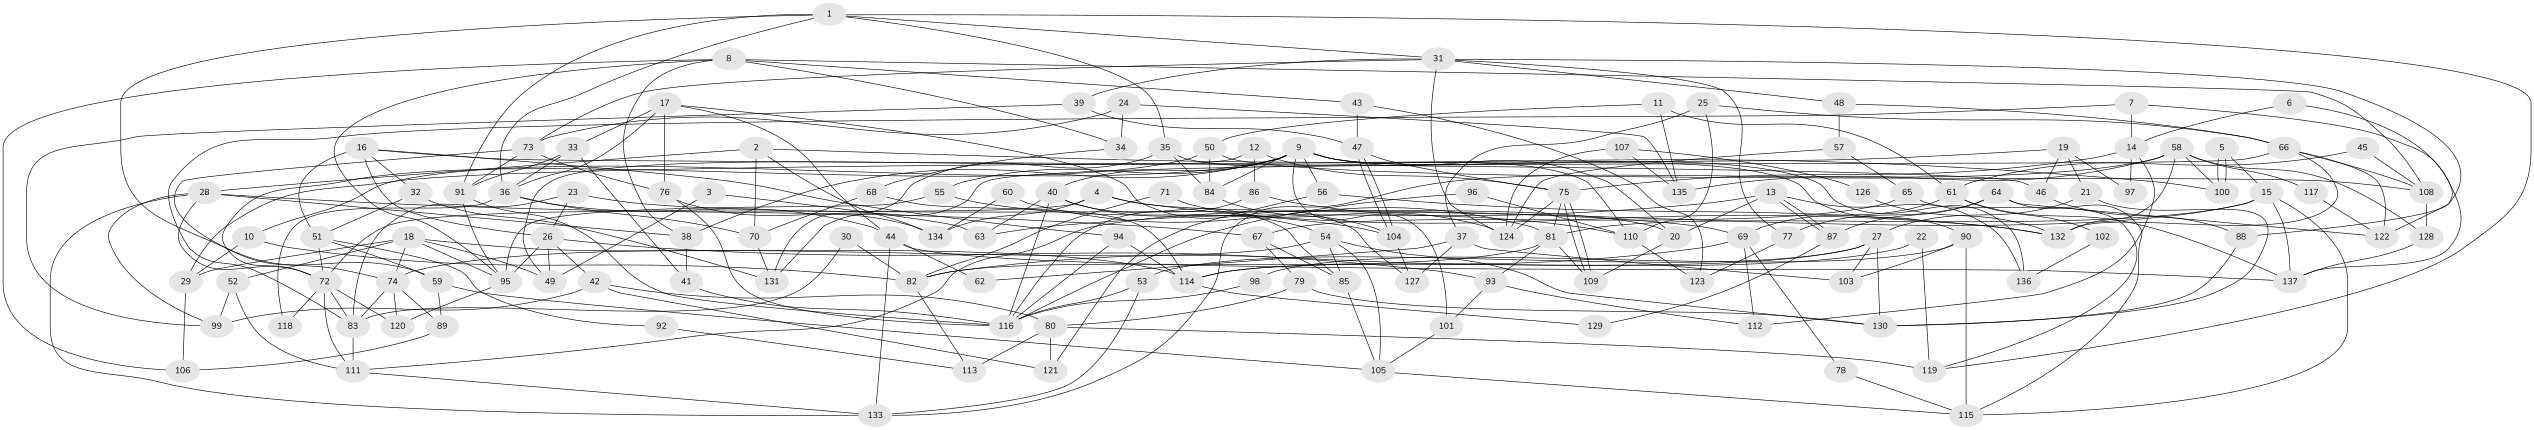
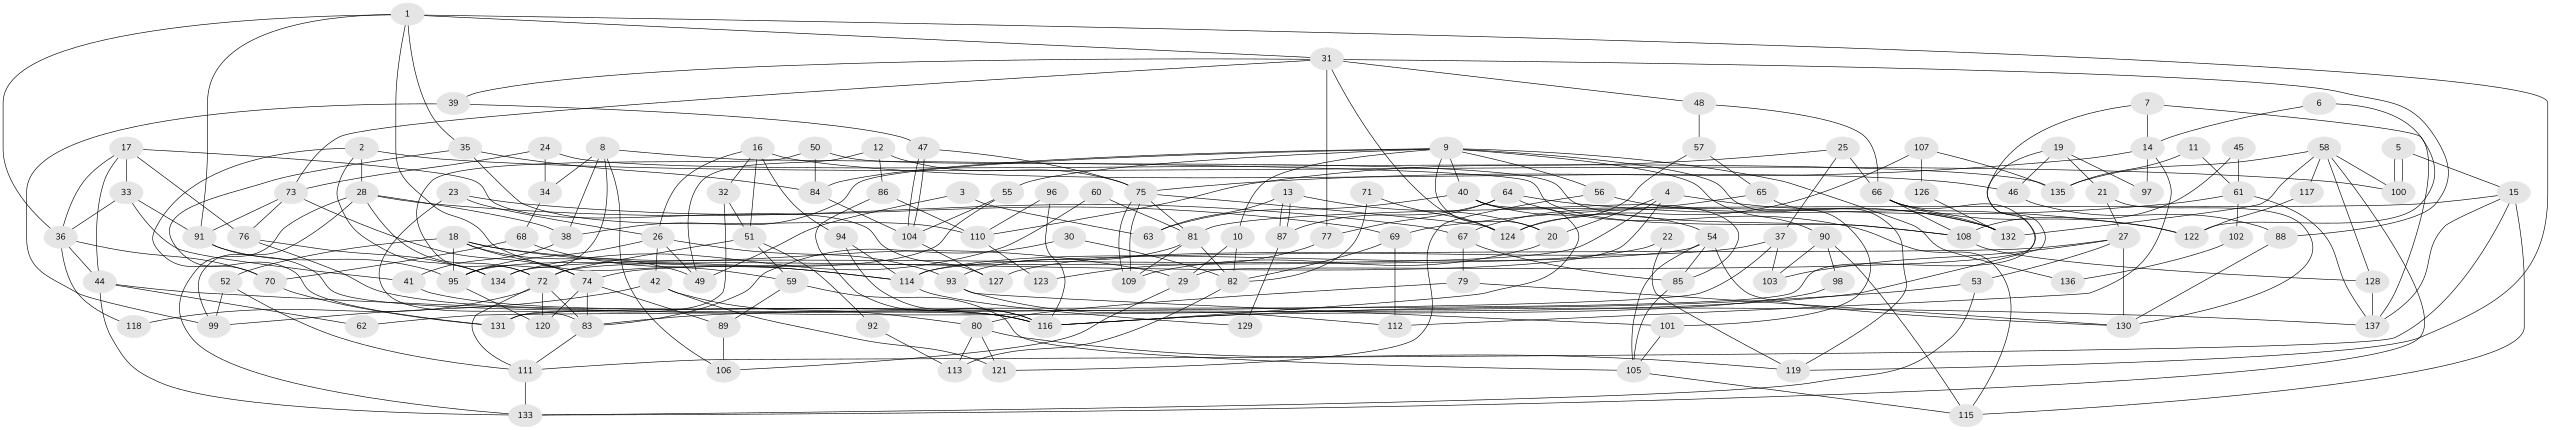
  graph {
    fontname=Nunito
    node [color=gray90 fontname=Nunito style=filled]
    edge [fontname=Nunito]
    1
    31
    35
    36
    59
    91
    119
    73
    39
    48
    77
    88
    124
    84
    110
    131
    70
    44
    118
    105
    89
    95
    116
    2
    28
    100
    134
    72
    38
    67
    99
    133
    3
    49
    63
    4
    20
    132
    109
    83
    111
    120
    5
    15
    137
    81
    115
    6
    14
    122
    75
    97
    112
    7
    8
    34
-   43
    106
    108
    68
    41
    47
    123
    128
    9
    10
    40
    55
    56
    90
    101
    136
    29
    82
    54
    85
    104
    121
    103
    98
    113
    11
    50
    61
    135
    69
    102
    12
    86
    13
    87
    129
    93
    16
    26
    32
    46
    51
    94
    42
    92
    114
    17
    33
    76
    127
    62
    18
    52
    74
    19
    21
    27
    130
    53
    22
    23
-   78
    24
    25
    37
    66
    80
    79
    30
    57
    45
    65
    58
    117
    60
    64
    71
    96
    107
    126
    1 -- 31
    1 -- 35
    1 -- 36
    1 -- 59
    1 -- 91
    1 -- 119
    31 -- 73
    31 -- 39
    31 -- 48
    31 -- 77
    31 -- 88
    31 -- 124
    35 -- 84
    35 -- 110
    35 -- 131
    36 -- 70
    36 -- 44
    36 -- 118
    59 -- 105
    59 -- 89
    91 -- 95
    91 -- 116
    73 -- 91
    73 -- 76
    73 -- 74
    39 -- 99
    39 -- 47
    48 -- 66
    48 -- 57
    77 -- 123
    88 -- 130
    84 -- 104
    110 -- 123
    70 -- 131
    44 -- 133
    44 -- 137
    44 -- 62
    105 -- 115
    89 -- 106
    95 -- 120
    2 -- 70
    2 -- 28
    2 -- 100
    2 -- 134
    28 -- 72
    28 -- 38
    28 -- 67
    28 -- 99
    28 -- 133
    72 -- 118
    72 -- 83
    72 -- 111
    72 -- 120
    38 -- 41
    67 -- 85
    67 -- 79
    3 -- 49
    3 -- 63
    4 -- 134
    4 -- 72
    4 -- 20
    4 -- 132
    20 -- 109
    83 -- 111
    111 -- 133
    5 -- 100
    5 -- 100
    5 -- 15
    15 -- 111
    15 -- 137
    15 -- 81
    15 -- 115
    81 -- 109
    81 -- 82
    81 -- 93
    6 -- 14
    6 -- 122
    14 -- 75
    14 -- 97
    14 -- 112
    75 -- 124
    75 -- 109
    75 -- 109
    75 -- 81
    7 -- 83
    7 -- 137
    7 -- 14
    8 -- 95
    8 -- 38
    8 -- 34
-   8 -- 43
    8 -- 106
    8 -- 108
    34 -- 68
-   43 -- 47
-   43 -- 123
    108 -- 128
    68 -- 70
    68 -- 114
    41 -- 116
    47 -- 75
    47 -- 104
    47 -- 104
    128 -- 137
    9 -- 84
    9 -- 38
    9 -- 20
    9 -- 10
    9 -- 40
    9 -- 55
    9 -- 56
    9 -- 90
    9 -- 101
    9 -- 136
    10 -- 29
    10 -- 82
    40 -- 116
    40 -- 63
    40 -- 54
    40 -- 85
    55 -- 95
    55 -- 104
    56 -- 132
    56 -- 121
    90 -- 115
    90 -- 103
    90 -- 98
    101 -- 105
    29 -- 106
    82 -- 113
    54 -- 105
    54 -- 85
    54 -- 74
    54 -- 130
    85 -- 105
    104 -- 127
    98 -- 116
-   11 -- 50
    11 -- 61
    11 -- 135
    50 -- 84
    50 -- 72
    50 -- 108
    61 -- 137
    61 -- 69
    61 -- 102
    69 -- 112
    69 -- 82
-   69 -- 78
    102 -- 136
    12 -- 49
    12 -- 75
    12 -- 86
    86 -- 110
    86 -- 116
    13 -- 63
    13 -- 20
-   13 -- 136
    13 -- 87
    13 -- 87
    87 -- 129
    93 -- 112
    93 -- 101
    16 -- 26
    16 -- 32
    16 -- 46
    16 -- 51
    16 -- 94
    26 -- 95
    26 -- 49
    26 -- 93
    26 -- 42
    32 -- 131
    32 -- 51
    46 -- 88
    51 -- 59
    51 -- 72
    51 -- 92
    94 -- 116
    94 -- 114
    42 -- 99
    42 -- 121
    42 -- 80
    92 -- 113
    114 -- 129
    17 -- 36
    17 -- 44
    17 -- 33
    17 -- 76
    17 -- 127
    33 -- 36
    33 -- 91
    33 -- 41
    76 -- 116
    76 -- 134
    18 -- 95
    18 -- 49
    18 -- 29
    18 -- 114
    18 -- 52
    18 -- 74
    52 -- 99
    52 -- 111
    74 -- 89
    74 -- 83
    74 -- 120
    19 -- 97
    19 -- 29
    19 -- 46
    19 -- 21
    21 -- 27
    21 -- 130
    27 -- 103
    27 -- 114
    27 -- 130
    27 -- 53
    53 -- 116
    53 -- 133
    22 -- 119
    22 -- 114
    23 -- 83
    23 -- 69
    23 -- 26
-   78 -- 115
    24 -- 73
    24 -- 34
    24 -- 135
    25 -- 110
    25 -- 37
    25 -- 66
    37 -- 103
    37 -- 127
    37 -- 62
    66 -- 131
    66 -- 132
    66 -- 122
    66 -- 108
    80 -- 119
    80 -- 121
    80 -- 113
    79 -- 130
    79 -- 80
    30 -- 83
    30 -- 82
    57 -- 124
    57 -- 65
    45 -- 108
    45 -- 61
    65 -- 119
    65 -- 67
    58 -- 100
    58 -- 133
    58 -- 132
    58 -- 128
    58 -- 135
    58 -- 117
    117 -- 122
    60 -- 134
    60 -- 81
    64 -- 77
    64 -- 115
    64 -- 122
    64 -- 87
    71 -- 124
    71 -- 82
    96 -- 110
    96 -- 116
    107 -- 124
    107 -- 135
    107 -- 126
    126 -- 132
  }
